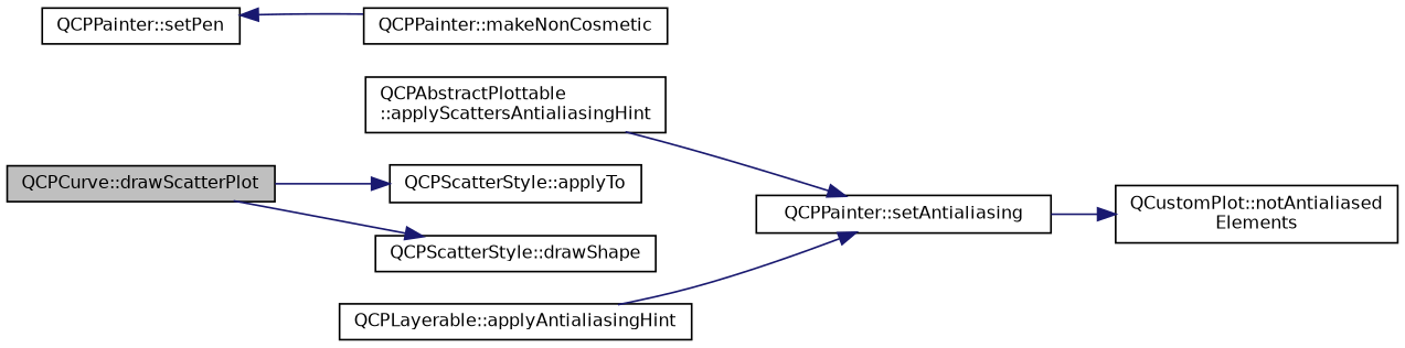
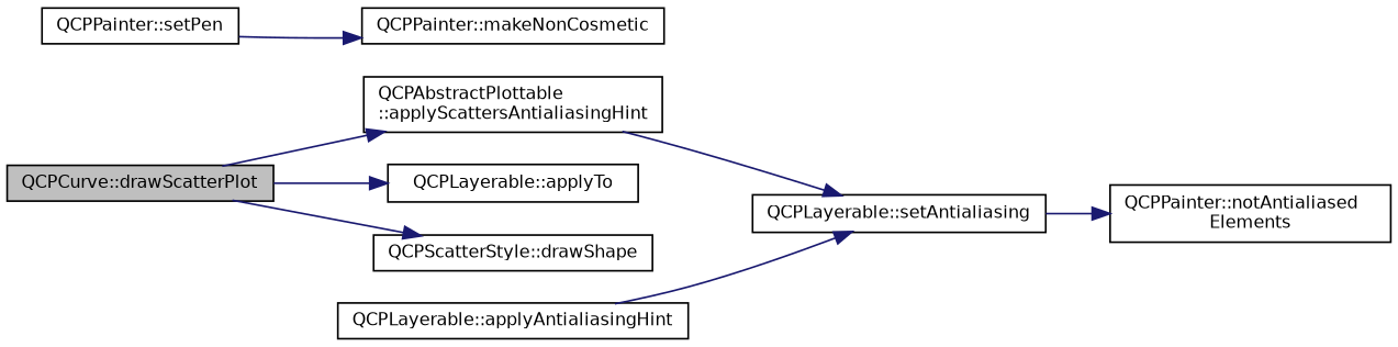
  digraph {
    rankdir=LR
    node [color=black fillcolor=white fontname=Helvetica fontsize=10 shape=record style=filled]
    edge [color=midnightblue fontname=Helvetica fontsize=10 labelfontname=Helvetica labelfontsize=10 style=solid]
    n1 [fillcolor=grey75 fontcolor=black height=0.2 label="QCPCurve::drawScatterPlot" width=0.4]
    n2 [height=0.2 label="QCPAbstractPlottable\l::applyScattersAntialiasingHint" width=0.4]
-   n3 [height=0.2 label="QCPScatterStyle::applyTo" width=0.4]
+   n3 [height=0.2 label="QCPLayerable::applyTo" width=0.4]
    n4 [height=0.2 label="QCPScatterStyle::drawShape" width=0.4]
-   n5 [height=0.2 label="QCPPainter::setAntialiasing" width=0.4]
+   n5 [height=0.2 label="QCPLayerable::setAntialiasing" width=0.4]
    n6 [height=0.2 label="QCPLayerable::applyAntialiasingHint" width=0.4]
-   n7 [height=0.2 label="QCustomPlot::notAntialiased\lElements" width=0.4]
+   n7 [height=0.2 label="QCPPainter::notAntialiased\lElements" width=0.4]
    n8 [height=0.2 label="QCPPainter::setPen" width=0.4]
    n9 [height=0.2 label="QCPPainter::makeNonCosmetic" width=0.4]
+   n1 -> n2
    n1 -> n3
    n1 -> n4
    n2 -> n5
    n5 -> n7
    n6 -> n5
-   n9 -> n8
+   n8 -> n9
  }
